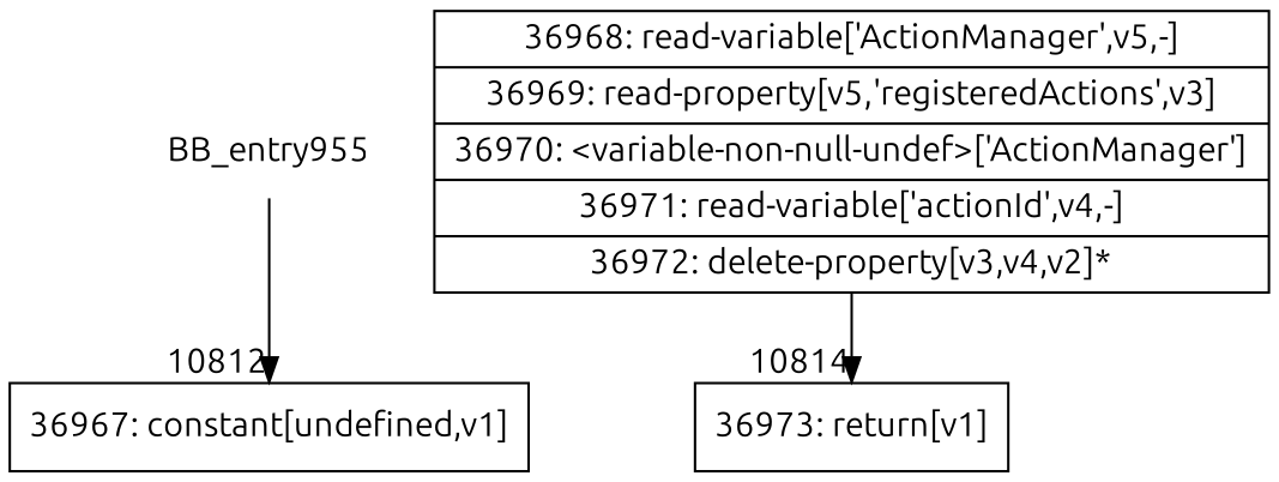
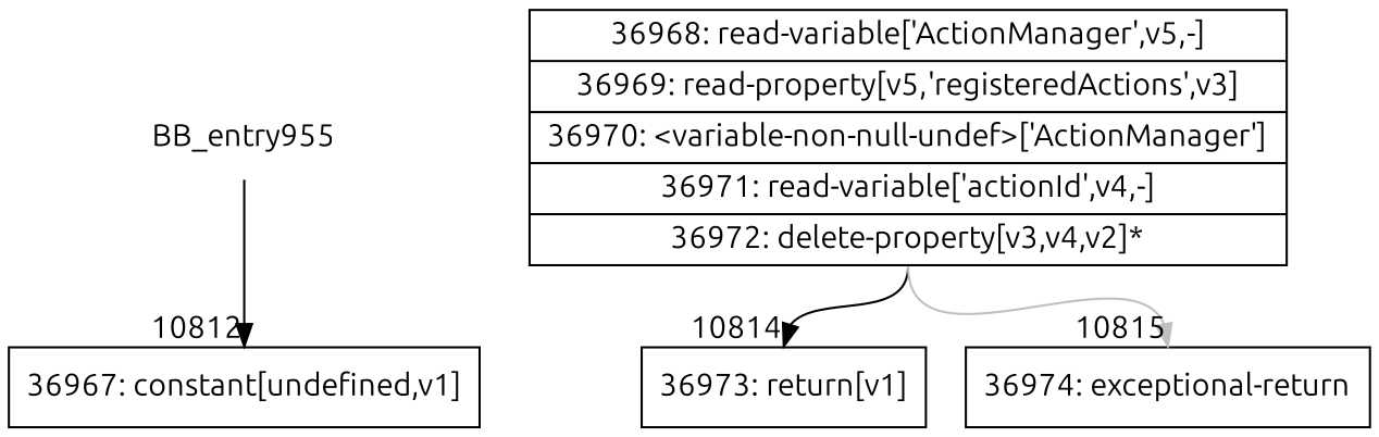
  digraph {
    fontname=Ubuntu
    rankdir=TD
    node [fontname=Ubuntu shape=record]
    edge [fontname=Ubuntu headport=n tailport=s]
    n1 [label=BB_entry955 shape=none]
    n2 [label="{36967: constant[undefined,v1]}"]
    n3 [label="{36968: read-variable['ActionManager',v5,-]|36969: read-property[v5,'registeredActions',v3]|36970: \<variable-non-null-undef\>['ActionManager']|36971: read-variable['actionId',v4,-]|36972: delete-property[v3,v4,v2]*}"]
    n4 [label="{36973: return[v1]}"]
+   n5 [label="{36974: exceptional-return}"]
    n1 -> n2 [headlabel="    10812"]
    n3 -> n4 [headlabel="      10814"]
+   n3 -> n5 [color=gray headlabel="      10815"]
  }
